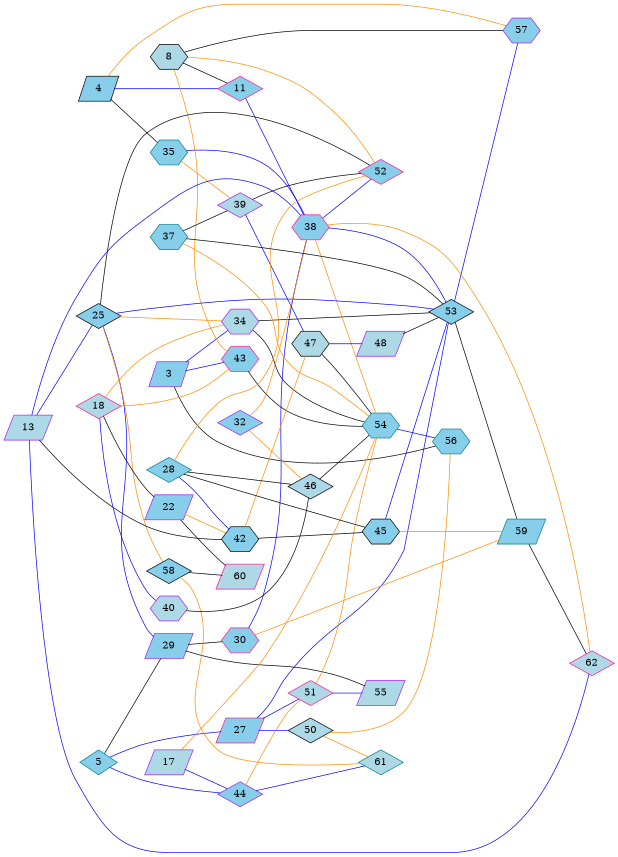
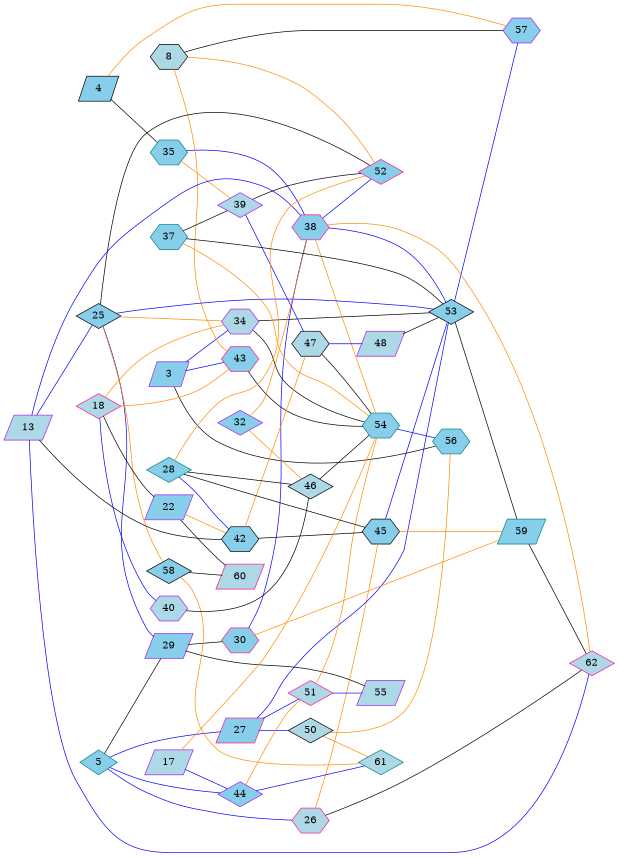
  graph {
    rankdir=LR
    node [color=purple fillcolor=skyblue shape=diamond style=filled]
    edge [color=blue]
    34 [fillcolor=lightblue shape=hexagon super="+10"]
    54 [color=teal shape=hexagon super="+23+20"]
    53 [color=black super="+49"]
    3 [shape=parallelogram]
    43 [color=deeppink shape=hexagon]
    56 [color=teal shape=hexagon super="+9"]
    4 [color=black shape=parallelogram]
-   11 [color=deeppink]
    35 [color=teal shape=hexagon]
    57 [shape=hexagon]
    38 [color=deeppink shape=hexagon super="+2+6"]
    39 [fillcolor=lightblue]
    5 [color=teal]
+   26 [color=deeppink fillcolor=lightblue shape=hexagon]
    27 [color=deeppink shape=parallelogram]
    29 [shape=parallelogram]
    44
    62 [color=deeppink fillcolor=lightblue super="+19"]
    45 [color=black shape=hexagon super="+15"]
    50 [color=black fillcolor=lightblue]
    51 [color=deeppink fillcolor=lightblue]
    30 [color=deeppink shape=hexagon super="+16"]
    55 [fillcolor=lightblue shape=parallelogram]
    61 [color=teal fillcolor=lightblue]
    8 [color=black fillcolor=lightblue shape=hexagon]
    52 [color=deeppink super="+21"]
    25 [color=black super="+12"]
    58 [color=black]
    13 [fillcolor=lightblue shape=parallelogram]
    42 [color=black shape=hexagon]
    47 [color=black fillcolor=lightblue shape=hexagon]
    17 [fillcolor=lightblue shape=parallelogram]
    18 [color=deeppink fillcolor=lightblue]
    22 [shape=parallelogram]
    40 [fillcolor=lightblue shape=hexagon]
    60 [color=deeppink fillcolor=lightblue shape=parallelogram]
    46 [color=black fillcolor=lightblue super="+36"]
    59 [color=teal shape=parallelogram super="+31+33"]
    28 [color=teal super="+7+24"]
    32
    37 [color=teal shape=hexagon]
    48 [fillcolor=lightblue shape=parallelogram]
    34 -- 54 [color=black]
    34 -- 53 [color=black]
    54 -- 56 [weight=3]
    53 -- 57
    53 -- 59 [color=black weight=2]
    3 -- 34
    3 -- 43
    3 -- 56 [color=black]
    43 -- 54 [color=black]
-   4 -- 11
    4 -- 35 [color=black]
    4 -- 57 [color=darkorange]
-   11 -- 38
    35 -- 38
    35 -- 39 [color=darkorange]
    38 -- 54 [color=darkorange]
    38 -- 53 [weight=2]
    38 -- 62 [color=darkorange]
    38 -- 52
    39 -- 52 [color=black]
    39 -- 47
+   5 -- 26
    5 -- 27
    5 -- 29 [color=black]
    5 -- 44
+   26 -- 62 [color=black]
+   26 -- 45 [color=darkorange]
    27 -- 53
    27 -- 50
    27 -- 51
    29 -- 30 [color=black weight=2]
    29 -- 55 [color=black]
    44 -- 51 [color=darkorange]
    44 -- 61
    45 -- 53
    45 -- 59 [color=darkorange weight=3]
    50 -- 56 [color=darkorange weight=2]
    50 -- 61 [color=darkorange]
    51 -- 54 [color=darkorange]
    51 -- 55
    30 -- 38
    30 -- 59 [color=darkorange weight=2]
    8 -- 43 [color=darkorange]
-   8 -- 11 [color=black]
    8 -- 57 [color=black]
    8 -- 52 [color=darkorange]
    25 -- 34 [color=darkorange]
    25 -- 53
    25 -- 29
    25 -- 52 [color=black weight=2]
    25 -- 58 [color=darkorange]
    58 -- 61 [color=darkorange]
    58 -- 60 [color=black]
    13 -- 38
    13 -- 62
    13 -- 25
    13 -- 42 [color=black]
    42 -- 45 [color=black]
    42 -- 47 [color=darkorange]
    47 -- 54 [color=black]
    47 -- 48
    17 -- 54 [color=darkorange]
    17 -- 44
    18 -- 34 [color=darkorange weight=2]
    18 -- 43 [color=darkorange]
    18 -- 22 [color=black]
    18 -- 40
    22 -- 42 [color=darkorange]
    22 -- 60 [color=black]
    40 -- 46 [color=black]
    46 -- 54 [color=black weight=3]
    59 -- 62 [color=black]
    28 -- 45 [color=black weight=2]
    28 -- 52 [color=darkorange weight=3]
    28 -- 42
    28 -- 46 [color=black]
    32 -- 38 [color=darkorange]
    32 -- 46 [color=darkorange weight=2]
    37 -- 54 [color=darkorange]
    37 -- 53 [color=black]
    37 -- 39 [color=black]
    48 -- 53 [color=black]
  }
